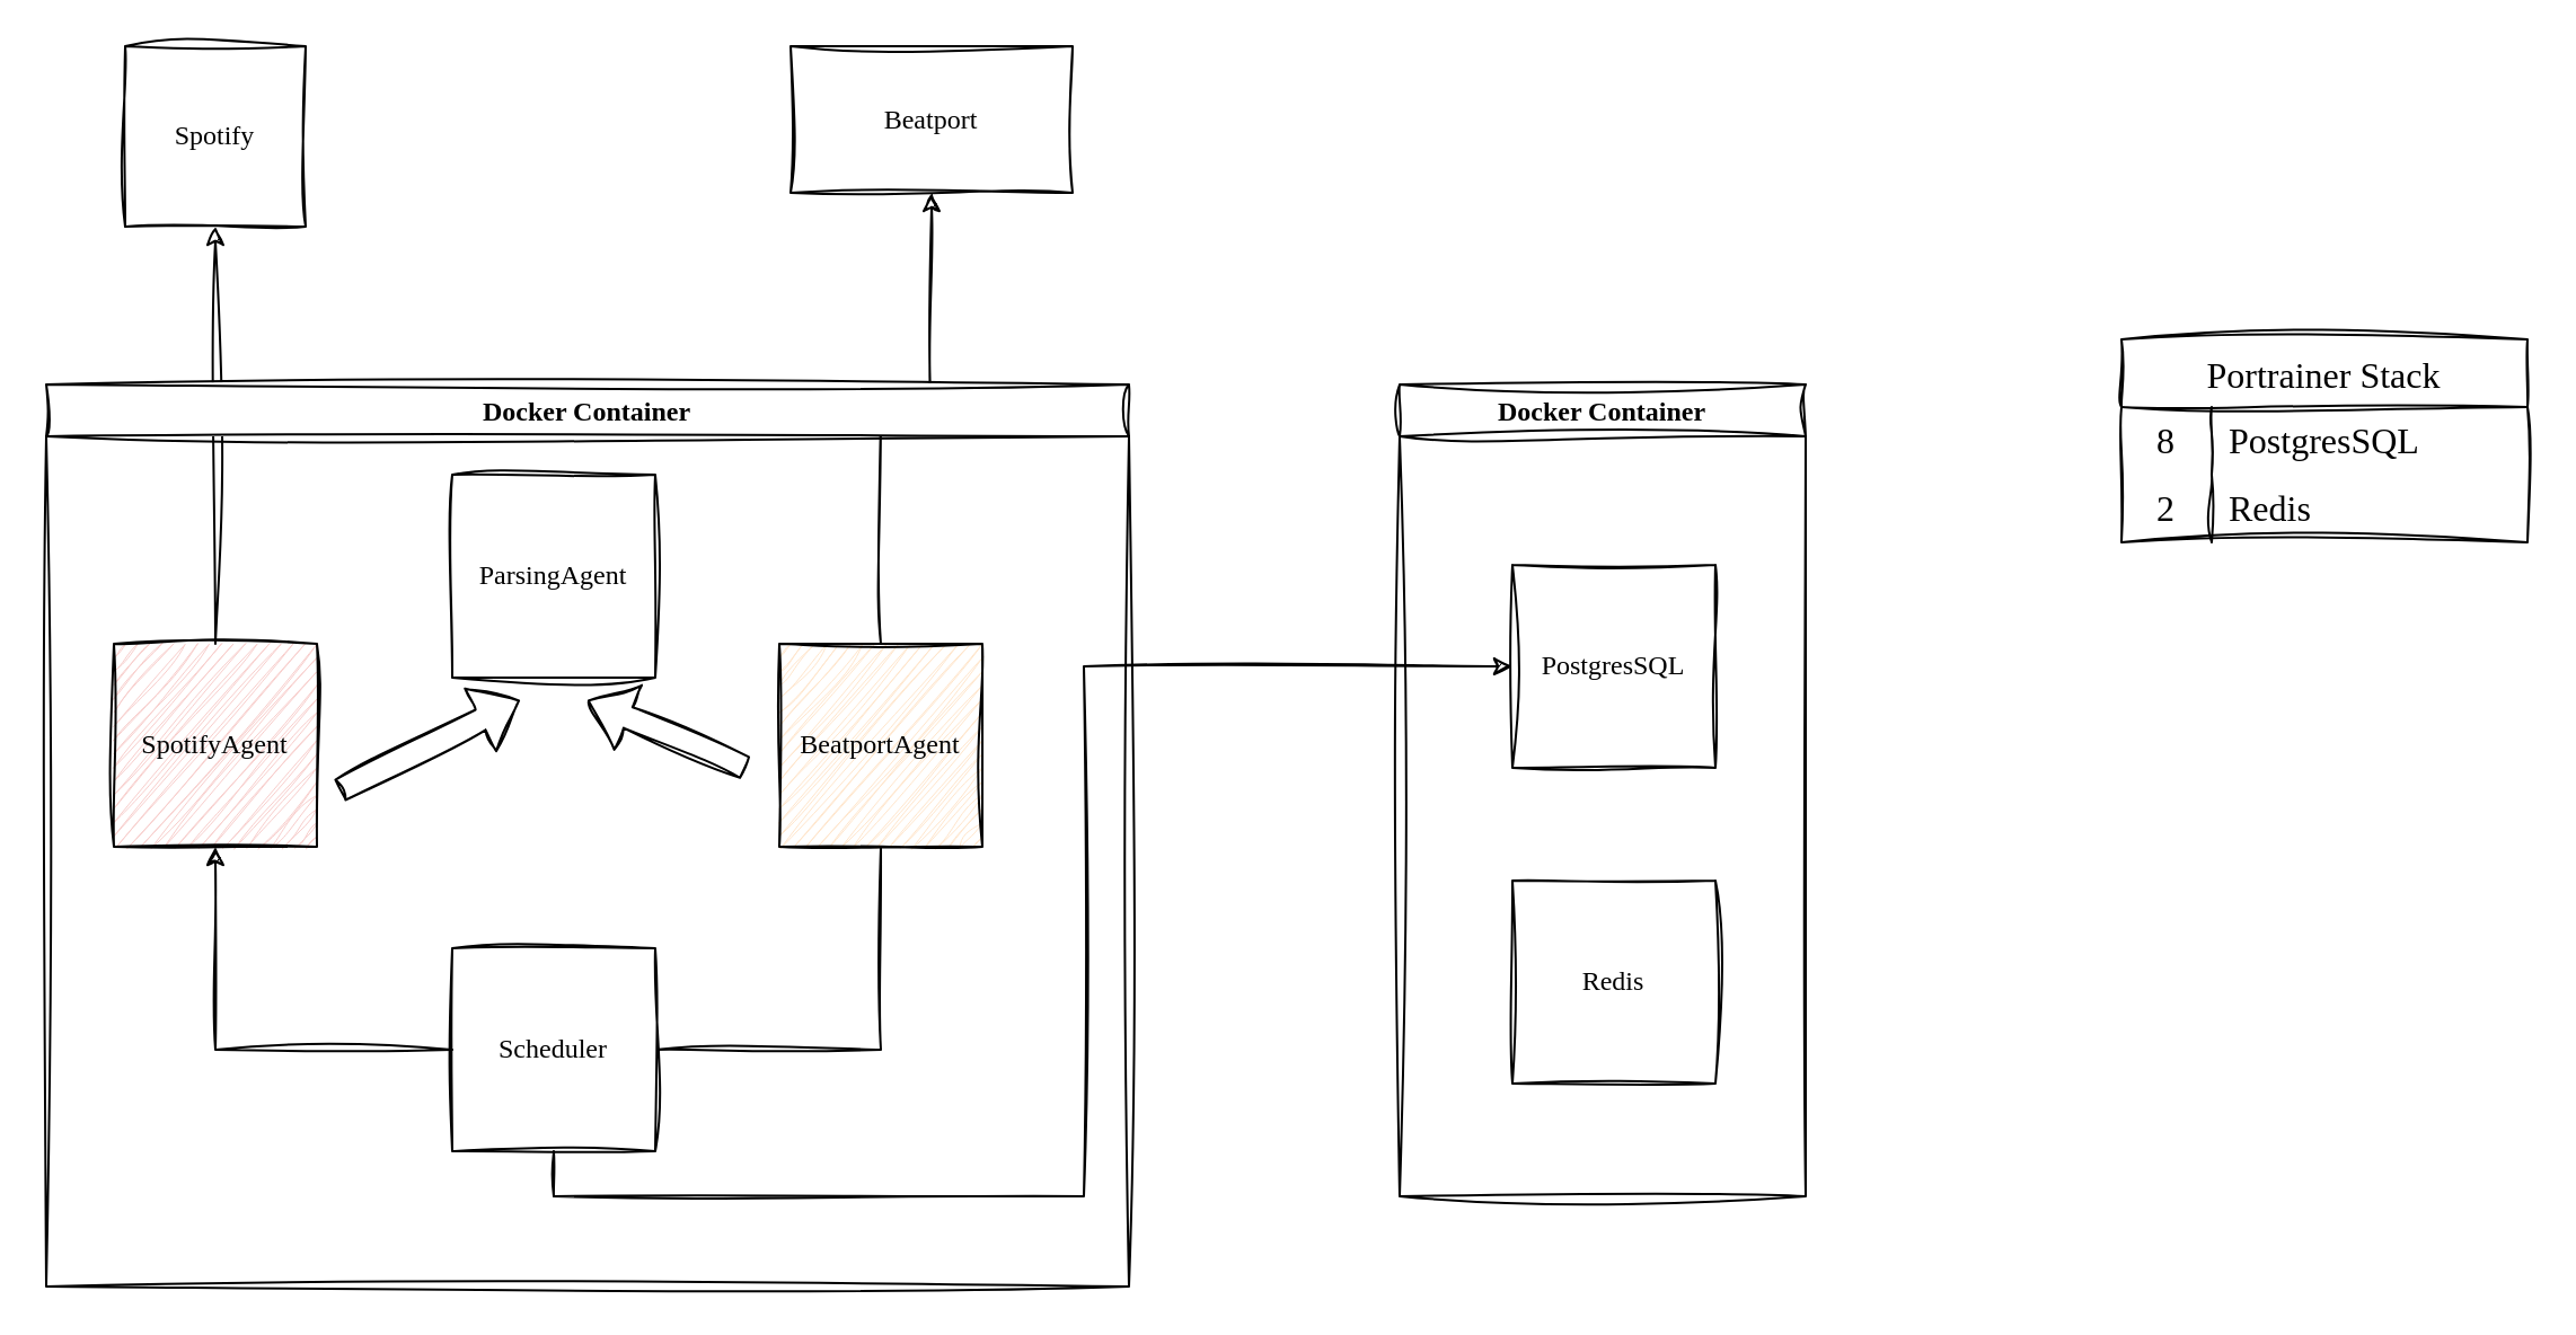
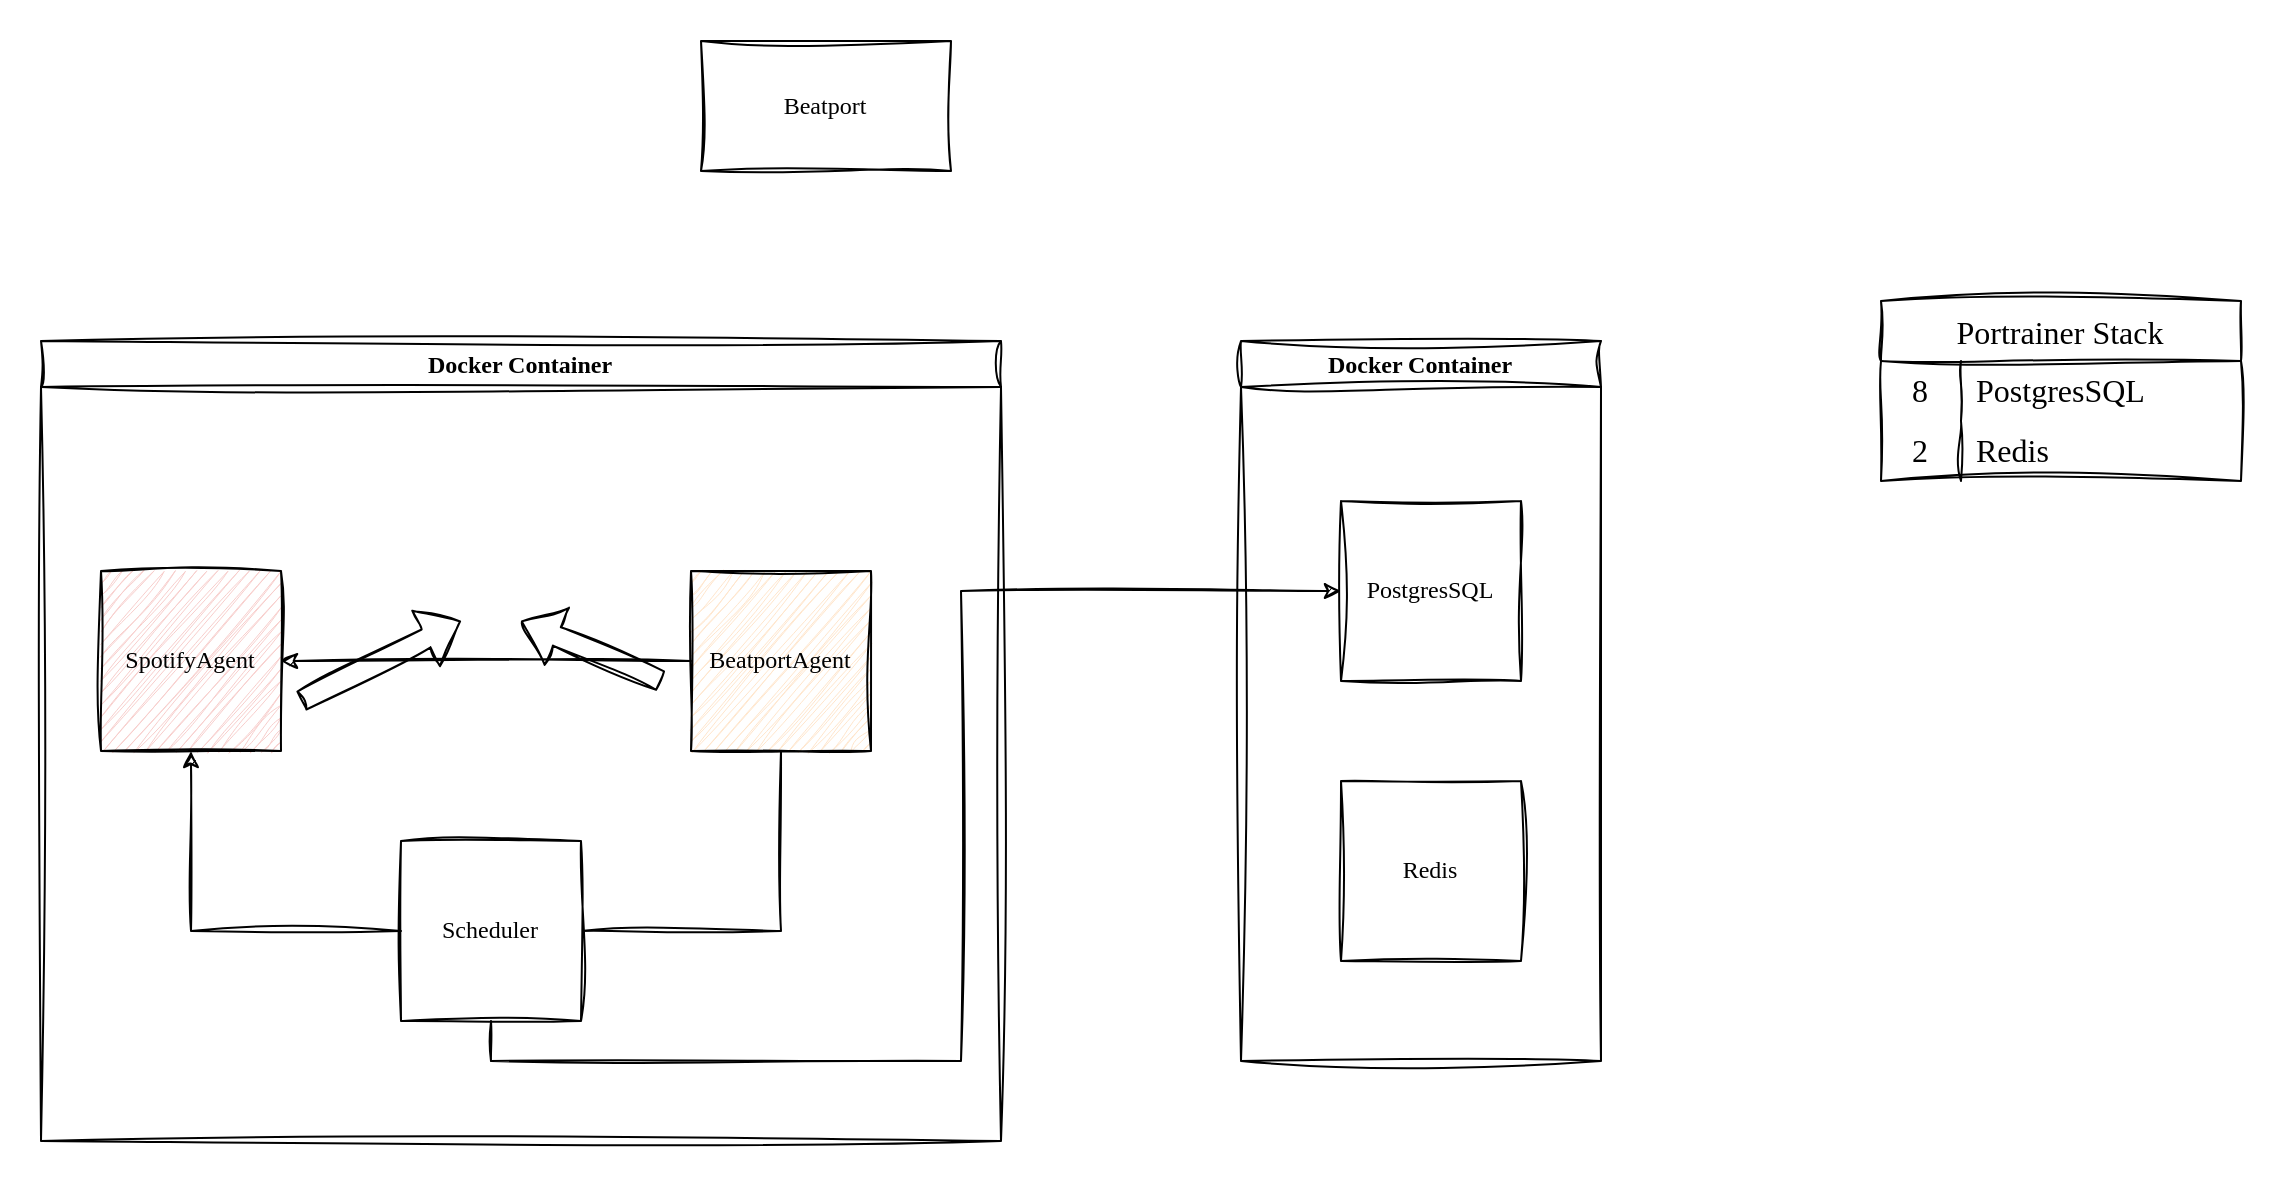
  <mxCell id="0" />
  <mxCell id="1" parent="0" />
- <mxCell id="2" value="Spotify" style="whiteSpace=wrap;html=1;aspect=fixed;sketch=1;hachureGap=4;jiggle=2;curveFitting=1;fontFamily=Architects Daughter;fontSource=https%3A%2F%2Ffonts.googleapis.com%2Fcss%3Ffamily%3DArchitects%2BDaughter;" parent="1" vertex="1"><mxGeometry x="55" y="20" width="80" height="80" as="geometry" /></mxCell>
  <mxCell id="3" value="Beatport" style="whiteSpace=wrap;html=1;aspect=fixed;sketch=1;hachureGap=4;jiggle=2;curveFitting=1;fontFamily=Architects Daughter;fontSource=https%3A%2F%2Ffonts.googleapis.com%2Fcss%3Ffamily%3DArchitects%2BDaughter;" parent="1" vertex="1"><mxGeometry x="350" y="20" width="125" height="65" as="geometry" /></mxCell>
- <mxCell id="4" style="edgeStyle=orthogonalEdgeStyle;rounded=0;sketch=1;hachureGap=4;jiggle=2;curveFitting=1;orthogonalLoop=1;jettySize=auto;html=1;fontFamily=Architects Daughter;fontSource=https%3A%2F%2Ffonts.googleapis.com%2Fcss%3Ffamily%3DArchitects%2BDaughter;" parent="1" source="7" target="2" edge="1"><mxGeometry relative="1" as="geometry" /></mxCell>
- <mxCell id="5" style="edgeStyle=orthogonalEdgeStyle;rounded=0;sketch=1;hachureGap=4;jiggle=2;curveFitting=1;orthogonalLoop=1;jettySize=auto;html=1;fontFamily=Architects Daughter;fontSource=https%3A%2F%2Ffonts.googleapis.com%2Fcss%3Ffamily%3DArchitects%2BDaughter;" parent="1" source="8" target="3" edge="1"><mxGeometry relative="1" as="geometry" /></mxCell>
+ <mxCell id="5" style="edgeStyle=orthogonalEdgeStyle;rounded=0;sketch=1;hachureGap=4;jiggle=2;curveFitting=1;orthogonalLoop=1;jettySize=auto;html=1;fontFamily=Architects Daughter;fontSource=https%3A%2F%2Ffonts.googleapis.com%2Fcss%3Ffamily%3DArchitects%2BDaughter;" parent="1" source="8" target="7" edge="1"><mxGeometry relative="1" as="geometry" /></mxCell>
  <mxCell id="6" value="Docker Container" style="swimlane;sketch=1;hachureGap=4;jiggle=2;curveFitting=1;fontFamily=Architects Daughter;fontSource=https%3A%2F%2Ffonts.googleapis.com%2Fcss%3Ffamily%3DArchitects%2BDaughter;" parent="1" vertex="1"><mxGeometry x="20" y="170" width="480" height="400" as="geometry" /></mxCell>
  <mxCell id="7" value="SpotifyAgent" style="whiteSpace=wrap;html=1;aspect=fixed;sketch=1;hachureGap=4;jiggle=2;curveFitting=1;fontFamily=Architects Daughter;fontSource=https%3A%2F%2Ffonts.googleapis.com%2Fcss%3Ffamily%3DArchitects%2BDaughter;fillColor=#f8cecc;" parent="6" vertex="1"><mxGeometry x="30" y="115" width="90" height="90" as="geometry" /></mxCell>
  <mxCell id="8" value="BeatportAgent" style="whiteSpace=wrap;html=1;aspect=fixed;sketch=1;hachureGap=4;jiggle=2;curveFitting=1;fontFamily=Architects Daughter;fontSource=https%3A%2F%2Ffonts.googleapis.com%2Fcss%3Ffamily%3DArchitects%2BDaughter;fillColor=#ffe6cc;" parent="6" vertex="1"><mxGeometry x="325" y="115" width="90" height="90" as="geometry" /></mxCell>
- <mxCell id="9" value="ParsingAgent" style="whiteSpace=wrap;html=1;aspect=fixed;sketch=1;hachureGap=4;jiggle=2;curveFitting=1;fontFamily=Architects Daughter;fontSource=https%3A%2F%2Ffonts.googleapis.com%2Fcss%3Ffamily%3DArchitects%2BDaughter;" parent="6" vertex="1"><mxGeometry x="180" y="40" width="90" height="90" as="geometry" /></mxCell>
  <mxCell id="10" value="" style="shape=flexArrow;endArrow=classic;html=1;rounded=0;sketch=1;hachureGap=4;jiggle=2;curveFitting=1;fontFamily=Architects Daughter;fontSource=https%3A%2F%2Ffonts.googleapis.com%2Fcss%3Ffamily%3DArchitects%2BDaughter;" parent="6" edge="1"><mxGeometry width="50" height="50" relative="1" as="geometry"><mxPoint x="130" y="180" as="sourcePoint" /><mxPoint x="210" y="140" as="targetPoint" /></mxGeometry></mxCell>
  <mxCell id="11" value="" style="shape=flexArrow;endArrow=classic;html=1;rounded=0;sketch=1;hachureGap=4;jiggle=2;curveFitting=1;fontFamily=Architects Daughter;fontSource=https%3A%2F%2Ffonts.googleapis.com%2Fcss%3Ffamily%3DArchitects%2BDaughter;" parent="6" edge="1"><mxGeometry width="50" height="50" relative="1" as="geometry"><mxPoint x="310" y="170" as="sourcePoint" /><mxPoint x="240" y="140" as="targetPoint" /></mxGeometry></mxCell>
  <mxCell id="12" style="edgeStyle=orthogonalEdgeStyle;rounded=0;sketch=1;hachureGap=4;jiggle=2;curveFitting=1;orthogonalLoop=1;jettySize=auto;html=1;entryX=0.5;entryY=1;entryDx=0;entryDy=0;fontFamily=Architects Daughter;fontSource=https%3A%2F%2Ffonts.googleapis.com%2Fcss%3Ffamily%3DArchitects%2BDaughter;" parent="6" source="14" target="7" edge="1"><mxGeometry relative="1" as="geometry" /></mxCell>
  <mxCell id="13" style="edgeStyle=orthogonalEdgeStyle;rounded=0;sketch=1;hachureGap=4;jiggle=2;curveFitting=1;orthogonalLoop=1;jettySize=auto;html=1;entryX=0.5;entryY=1;entryDx=0;entryDy=0;fontFamily=Architects Daughter;fontSource=https%3A%2F%2Ffonts.googleapis.com%2Fcss%3Ffamily%3DArchitects%2BDaughter;endArrow=none;" parent="6" source="14" target="8" edge="1"><mxGeometry relative="1" as="geometry" /></mxCell>
  <mxCell id="14" value="Scheduler" style="whiteSpace=wrap;html=1;aspect=fixed;sketch=1;hachureGap=4;jiggle=2;curveFitting=1;fontFamily=Architects Daughter;fontSource=https%3A%2F%2Ffonts.googleapis.com%2Fcss%3Ffamily%3DArchitects%2BDaughter;" parent="6" vertex="1"><mxGeometry x="180" y="250" width="90" height="90" as="geometry" /></mxCell>
  <mxCell id="15" value="Docker Container" style="swimlane;sketch=1;hachureGap=4;jiggle=2;curveFitting=1;fontFamily=Architects Daughter;fontSource=https%3A%2F%2Ffonts.googleapis.com%2Fcss%3Ffamily%3DArchitects%2BDaughter;" parent="1" vertex="1"><mxGeometry x="620" y="170" width="180" height="360" as="geometry" /></mxCell>
  <mxCell id="16" value="PostgresSQL" style="whiteSpace=wrap;html=1;aspect=fixed;sketch=1;hachureGap=4;jiggle=2;curveFitting=1;fontFamily=Architects Daughter;fontSource=https%3A%2F%2Ffonts.googleapis.com%2Fcss%3Ffamily%3DArchitects%2BDaughter;" parent="15" vertex="1"><mxGeometry x="50" y="80" width="90" height="90" as="geometry" /></mxCell>
  <mxCell id="17" value="Redis" style="whiteSpace=wrap;html=1;aspect=fixed;sketch=1;hachureGap=4;jiggle=2;curveFitting=1;fontFamily=Architects Daughter;fontSource=https%3A%2F%2Ffonts.googleapis.com%2Fcss%3Ffamily%3DArchitects%2BDaughter;" vertex="1" parent="15"><mxGeometry x="50" y="220" width="90" height="90" as="geometry" /></mxCell>
  <mxCell id="18" style="edgeStyle=orthogonalEdgeStyle;rounded=0;sketch=1;hachureGap=4;jiggle=2;curveFitting=1;orthogonalLoop=1;jettySize=auto;html=1;entryX=0;entryY=0.5;entryDx=0;entryDy=0;fontFamily=Architects Daughter;fontSource=https%3A%2F%2Ffonts.googleapis.com%2Fcss%3Ffamily%3DArchitects%2BDaughter;exitX=0.5;exitY=1;exitDx=0;exitDy=0;" parent="1" source="14" target="16" edge="1"><mxGeometry relative="1" as="geometry" /></mxCell>
  <mxCell id="19" value="Portrainer Stack" style="shape=table;startSize=30;container=1;collapsible=0;childLayout=tableLayout;fixedRows=1;rowLines=0;fontStyle=0;strokeColor=default;fontSize=16;sketch=1;hachureGap=4;jiggle=2;curveFitting=1;fontFamily=Architects Daughter;fontSource=https%3A%2F%2Ffonts.googleapis.com%2Fcss%3Ffamily%3DArchitects%2BDaughter;" vertex="1" parent="1"><mxGeometry x="940" y="150" width="180" height="90" as="geometry" /></mxCell>
  <mxCell id="20" value="" style="shape=tableRow;horizontal=0;startSize=0;swimlaneHead=0;swimlaneBody=0;top=0;left=0;bottom=0;right=0;collapsible=0;dropTarget=0;fillColor=none;points=[[0,0.5],[1,0.5]];portConstraint=eastwest;strokeColor=inherit;fontSize=16;sketch=1;hachureGap=4;jiggle=2;curveFitting=1;fontFamily=Architects Daughter;fontSource=https%3A%2F%2Ffonts.googleapis.com%2Fcss%3Ffamily%3DArchitects%2BDaughter;" vertex="1" parent="19"><mxGeometry y="30" width="180" height="30" as="geometry" /></mxCell>
  <mxCell id="21" value="8" style="shape=partialRectangle;html=1;whiteSpace=wrap;connectable=0;fillColor=none;top=0;left=0;bottom=0;right=0;overflow=hidden;pointerEvents=1;strokeColor=inherit;fontSize=16;sketch=1;hachureGap=4;jiggle=2;curveFitting=1;fontFamily=Architects Daughter;fontSource=https%3A%2F%2Ffonts.googleapis.com%2Fcss%3Ffamily%3DArchitects%2BDaughter;" vertex="1" parent="20"><mxGeometry width="40" height="30" as="geometry"><mxRectangle width="40" height="30" as="alternateBounds" /></mxGeometry></mxCell>
  <mxCell id="22" value="PostgresSQL" style="shape=partialRectangle;html=1;whiteSpace=wrap;connectable=0;fillColor=none;top=0;left=0;bottom=0;right=0;align=left;spacingLeft=6;overflow=hidden;strokeColor=inherit;fontSize=16;sketch=1;hachureGap=4;jiggle=2;curveFitting=1;fontFamily=Architects Daughter;fontSource=https%3A%2F%2Ffonts.googleapis.com%2Fcss%3Ffamily%3DArchitects%2BDaughter;" vertex="1" parent="20"><mxGeometry x="40" width="140" height="30" as="geometry"><mxRectangle width="140" height="30" as="alternateBounds" /></mxGeometry></mxCell>
  <mxCell id="23" value="" style="shape=tableRow;horizontal=0;startSize=0;swimlaneHead=0;swimlaneBody=0;top=0;left=0;bottom=0;right=0;collapsible=0;dropTarget=0;fillColor=none;points=[[0,0.5],[1,0.5]];portConstraint=eastwest;strokeColor=inherit;fontSize=16;sketch=1;hachureGap=4;jiggle=2;curveFitting=1;fontFamily=Architects Daughter;fontSource=https%3A%2F%2Ffonts.googleapis.com%2Fcss%3Ffamily%3DArchitects%2BDaughter;" vertex="1" parent="19"><mxGeometry y="60" width="180" height="30" as="geometry" /></mxCell>
  <mxCell id="24" value="2" style="shape=partialRectangle;html=1;whiteSpace=wrap;connectable=0;fillColor=none;top=0;left=0;bottom=0;right=0;overflow=hidden;strokeColor=inherit;fontSize=16;sketch=1;hachureGap=4;jiggle=2;curveFitting=1;fontFamily=Architects Daughter;fontSource=https%3A%2F%2Ffonts.googleapis.com%2Fcss%3Ffamily%3DArchitects%2BDaughter;" vertex="1" parent="23"><mxGeometry width="40" height="30" as="geometry"><mxRectangle width="40" height="30" as="alternateBounds" /></mxGeometry></mxCell>
  <mxCell id="25" value="Redis" style="shape=partialRectangle;html=1;whiteSpace=wrap;connectable=0;fillColor=none;top=0;left=0;bottom=0;right=0;align=left;spacingLeft=6;overflow=hidden;strokeColor=inherit;fontSize=16;sketch=1;hachureGap=4;jiggle=2;curveFitting=1;fontFamily=Architects Daughter;fontSource=https%3A%2F%2Ffonts.googleapis.com%2Fcss%3Ffamily%3DArchitects%2BDaughter;" vertex="1" parent="23"><mxGeometry x="40" width="140" height="30" as="geometry"><mxRectangle width="140" height="30" as="alternateBounds" /></mxGeometry></mxCell>
